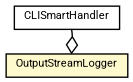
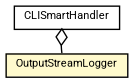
  digraph {
    nodesep=0.15
    rankdir=TB
    ranksep=0.25
    node [fontcolor=black fontname=Roboto fontsize=8 margin=0 shape=plaintext]
    n1 [height=0 label=<<table title="de.lmu.ifi.dbs.elki.logging.CLISmartHandler" border="0" cellborder="1" cellspacing="0" cellpadding="2" href="CLISmartHandler.html" target="_parent"> 		<tr><td><table border="0" cellspacing="0" cellpadding="1"> 		<tr><td align="center" balign="center"> <font face="Roboto">CLISmartHandler</font> </td></tr> 		</table></td></tr> 		</table>> width=0]
    n2 [height=0 label=<<table title="de.lmu.ifi.dbs.elki.logging.OutputStreamLogger" border="0" cellborder="1" cellspacing="0" cellpadding="2" bgcolor="lemonChiffon" href="OutputStreamLogger.html" target="_parent"> 		<tr><td><table border="0" cellspacing="0" cellpadding="1"> 		<tr><td align="center" balign="center"> <font face="Roboto">OutputStreamLogger</font> </td></tr> 		</table></td></tr> 		</table>> width=0]
-   n2 -> n1 [arrowhead=none arrowtail=ediamond color=black dir=back fontname=Roboto fontsize=7 labelfontname=Roboto labelfontsize=7 weight=4]
+   n1 -> n2 [arrowhead=none arrowtail=ediamond color=black dir=back fontname=Roboto fontsize=7 labelfontname=Roboto labelfontsize=7 weight=4]
  }
